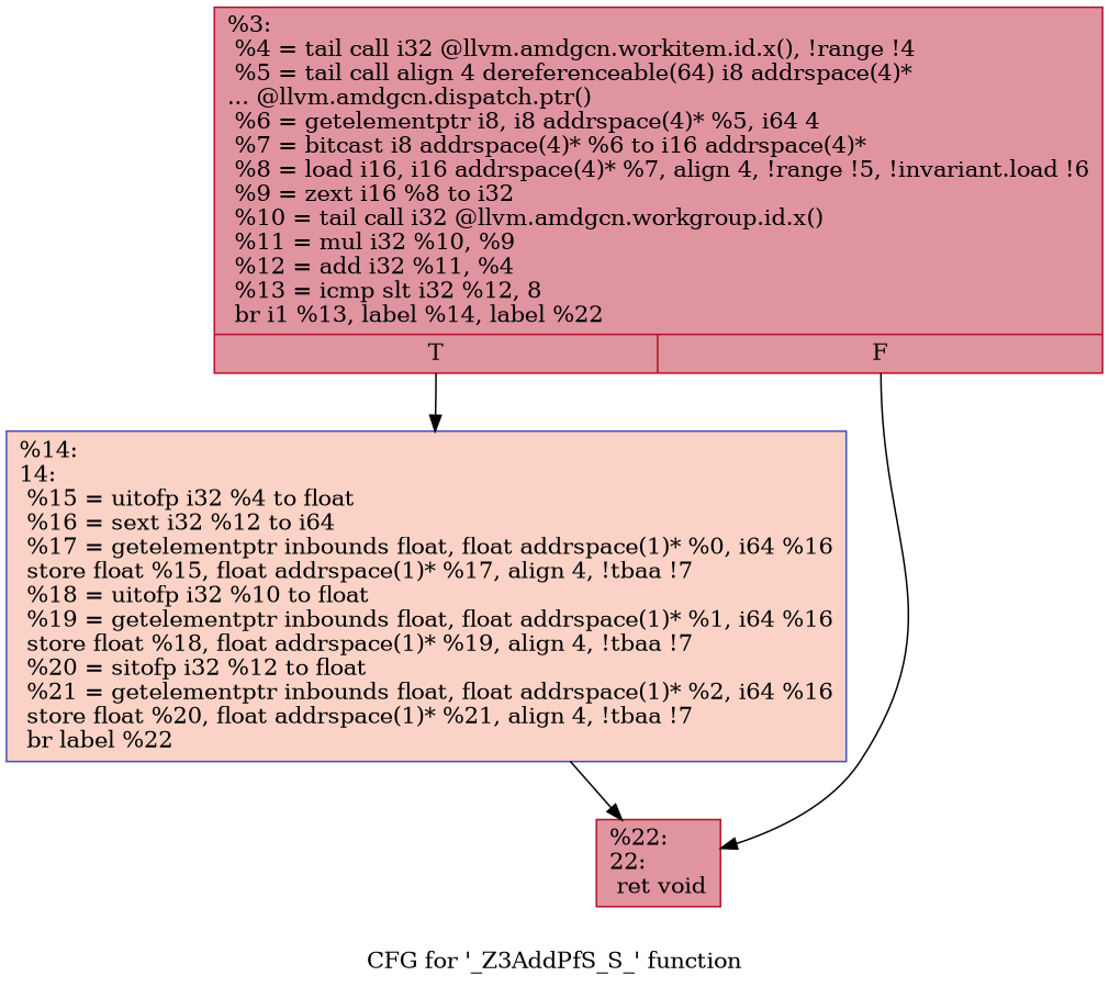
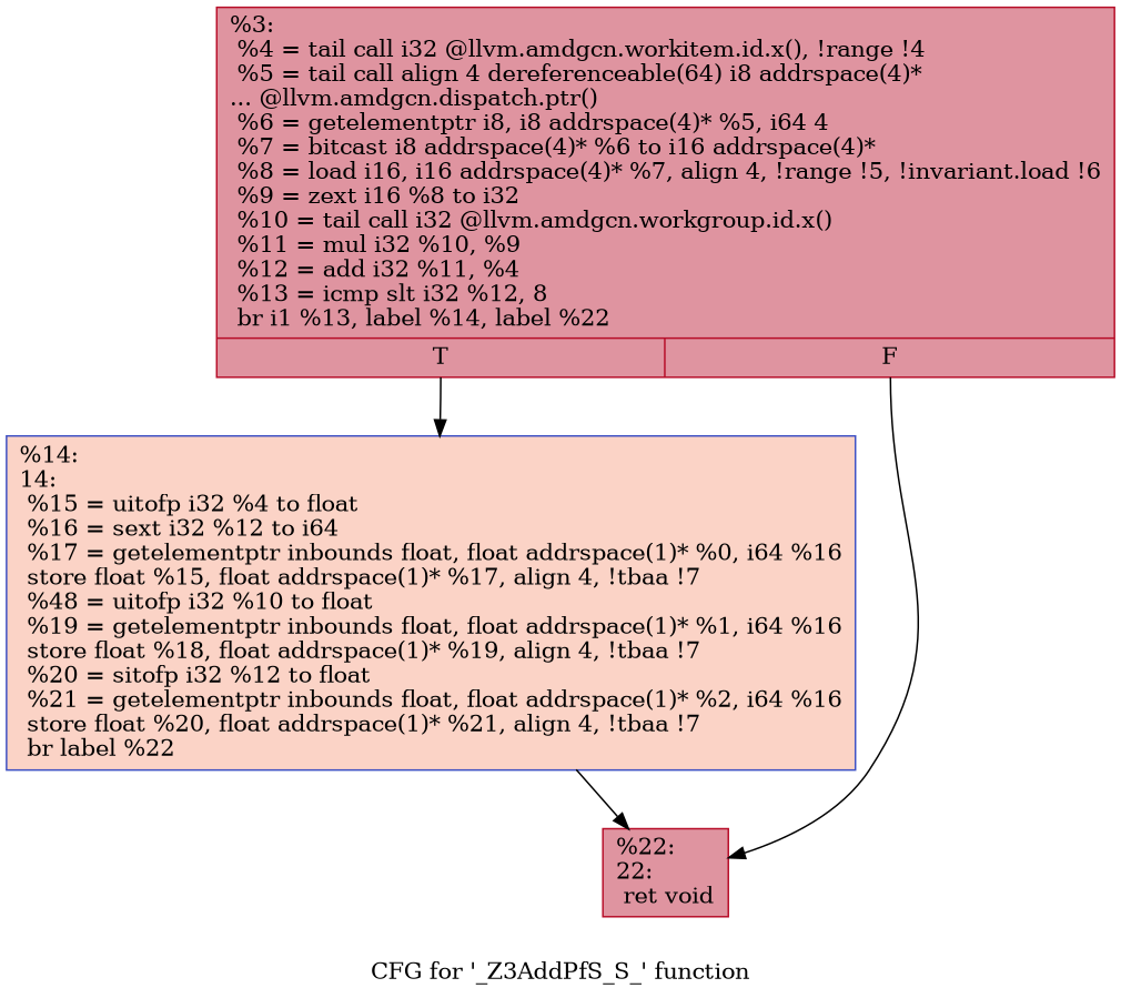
  digraph {
    label="CFG for '_Z3AddPfS_S_' function"
    node [color="#b70d28ff" fillcolor="#b70d2870" shape=record style=filled]
    n1 [label="{%3:\l  %4 = tail call i32 @llvm.amdgcn.workitem.id.x(), !range !4\l  %5 = tail call align 4 dereferenceable(64) i8 addrspace(4)*\l... @llvm.amdgcn.dispatch.ptr()\l  %6 = getelementptr i8, i8 addrspace(4)* %5, i64 4\l  %7 = bitcast i8 addrspace(4)* %6 to i16 addrspace(4)*\l  %8 = load i16, i16 addrspace(4)* %7, align 4, !range !5, !invariant.load !6\l  %9 = zext i16 %8 to i32\l  %10 = tail call i32 @llvm.amdgcn.workgroup.id.x()\l  %11 = mul i32 %10, %9\l  %12 = add i32 %11, %4\l  %13 = icmp slt i32 %12, 8\l  br i1 %13, label %14, label %22\l|{<s0>T|<s1>F}}"]
-   n2 [color="#3d50c3ff" fillcolor="#f59c7d70" label="{%14:\l14:                                               \l  %15 = uitofp i32 %4 to float\l  %16 = sext i32 %12 to i64\l  %17 = getelementptr inbounds float, float addrspace(1)* %0, i64 %16\l  store float %15, float addrspace(1)* %17, align 4, !tbaa !7\l  %18 = uitofp i32 %10 to float\l  %19 = getelementptr inbounds float, float addrspace(1)* %1, i64 %16\l  store float %18, float addrspace(1)* %19, align 4, !tbaa !7\l  %20 = sitofp i32 %12 to float\l  %21 = getelementptr inbounds float, float addrspace(1)* %2, i64 %16\l  store float %20, float addrspace(1)* %21, align 4, !tbaa !7\l  br label %22\l}"]
+   n2 [color="#3d50c3ff" fillcolor="#f59c7d70" label="{%14:\l14:                                               \l  %15 = uitofp i32 %4 to float\l  %16 = sext i32 %12 to i64\l  %17 = getelementptr inbounds float, float addrspace(1)* %0, i64 %16\l  store float %15, float addrspace(1)* %17, align 4, !tbaa !7\l  %48 = uitofp i32 %10 to float\l  %19 = getelementptr inbounds float, float addrspace(1)* %1, i64 %16\l  store float %18, float addrspace(1)* %19, align 4, !tbaa !7\l  %20 = sitofp i32 %12 to float\l  %21 = getelementptr inbounds float, float addrspace(1)* %2, i64 %16\l  store float %20, float addrspace(1)* %21, align 4, !tbaa !7\l  br label %22\l}"]
    n3 [label="{%22:\l22:                                               \l  ret void\l}"]
    n1 -> n2 [tailport=s0]
    n1 -> n3 [tailport=s1]
    n2 -> n3
  }
